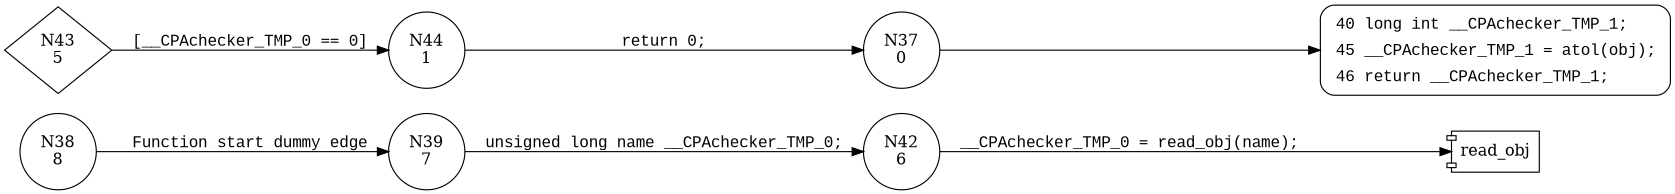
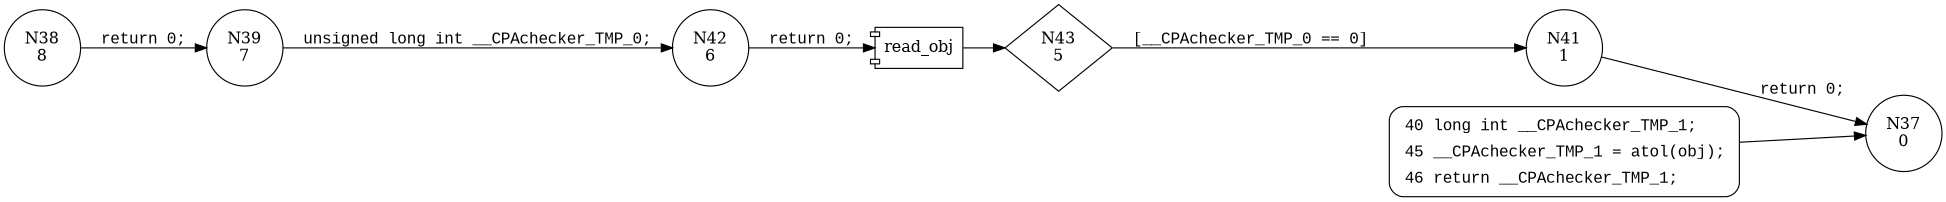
  digraph {
    rankdir=LR
    node [shape=circle]
    edge [fontname="Courier New"]
    n1 [label="N38\n8"]
    n2 [label="N39\n7"]
    n3 [label="N42\n6"]
    n4 [label=read_obj shape=component]
    n5 [label="N43\n5" shape=diamond]
-   n6 [label="N44\n1"]
+   n6 [label="N41\n1"]
    n7 [label="N37\n0"]
    n8 [fillcolor=white fontname="Courier New" label=<<table border="0" cellborder="0" cellpadding="3" bgcolor="white"><tr><td align="right">40</td><td align="left">long int __CPAchecker_TMP_1;</td></tr><tr><td align="right">45</td><td align="left">__CPAchecker_TMP_1 = atol(obj);</td></tr><tr><td align="right">46</td><td align="left">return __CPAchecker_TMP_1;</td></tr></table>> penwidth=1 shape=Mrecord style="filled,bold"]
-   n1 -> n2 [label="Function start dummy edge"]
-   n2 -> n3 [label="unsigned long name __CPAchecker_TMP_0;"]
-   n3 -> n4 [label="__CPAchecker_TMP_0 = read_obj(name);"]
+   n1 -> n2 [label="return 0;"]
+   n2 -> n3 [label="unsigned long int __CPAchecker_TMP_0;"]
+   n3 -> n4 [label="return 0;"]
+   n4 -> n5
    n5 -> n6 [label="[__CPAchecker_TMP_0 == 0]"]
    n6 -> n7 [label="return 0;"]
-   n7 -> n8 [fontname=""]
+   n8 -> n7 [fontname=""]
  }
